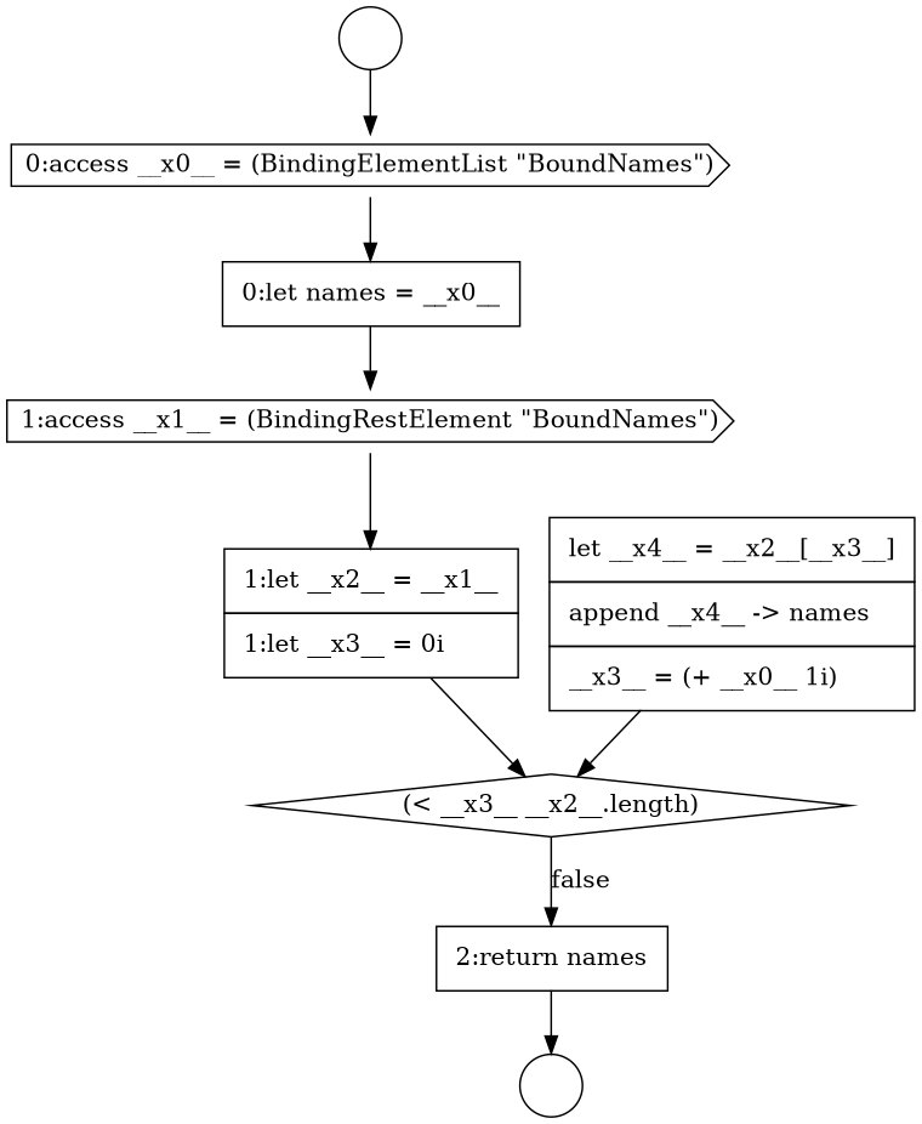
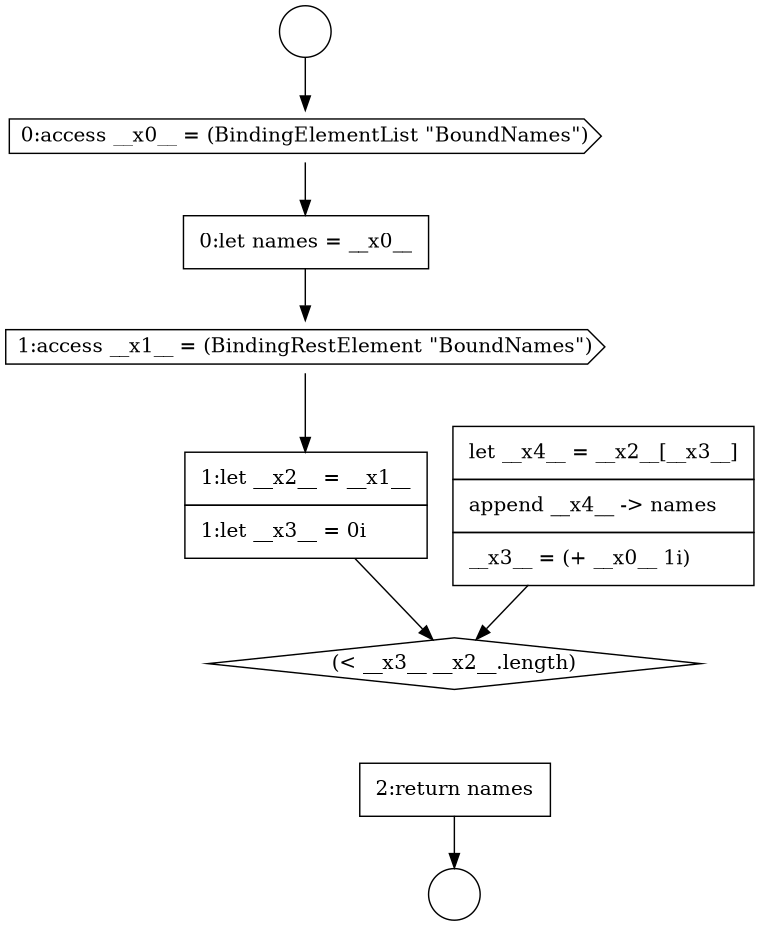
  digraph {
    node [color=black fillcolor=white shape=none style=filled]
    edge [color=black]
    n1 [label=" " shape=circle]
    n2 [label=<<font color="black">1:access __x1__ = (BindingRestElement &quot;BoundNames&quot;)</font>> shape=cds]
    n3 [label=<<font color="black">     <table border="0" cellborder="1" cellspacing="0" cellpadding="10">       <tr><td align="left">1:let __x2__ = __x1__</td></tr>       <tr><td align="left">1:let __x3__ = 0i</td></tr>     </table>   </font>> margin=0]
    n4 [label=<<font color="black">(&lt; __x3__ __x2__.length)</font>> shape=diamond]
    n5 [label=<<font color="black">     <table border="0" cellborder="1" cellspacing="0" cellpadding="10">       <tr><td align="left">0:let names = __x0__</td></tr>     </table>   </font>> margin=0]
    n6 [label=<<font color="black">     <table border="0" cellborder="1" cellspacing="0" cellpadding="10">       <tr><td align="left">2:return names</td></tr>     </table>   </font>> margin=0]
    n7 [label=<<font color="black">     <table border="0" cellborder="1" cellspacing="0" cellpadding="10">       <tr><td align="left">let __x4__ = __x2__[__x3__]</td></tr>       <tr><td align="left">append __x4__ -&gt; names</td></tr>       <tr><td align="left">__x3__ = (+ __x0__ 1i)</td></tr>     </table>   </font>> margin=0]
    n8 [label=" " shape=circle]
    n9 [label=<<font color="black">0:access __x0__ = (BindingElementList &quot;BoundNames&quot;)</font>> shape=cds]
    n2 -> n3
    n3 -> n4
-   n4 -> n6 [label=<<font color="black">false</font>>]
    n5 -> n2
    n6 -> n1
    n7 -> n4
    n8 -> n9
    n9 -> n5
  }
